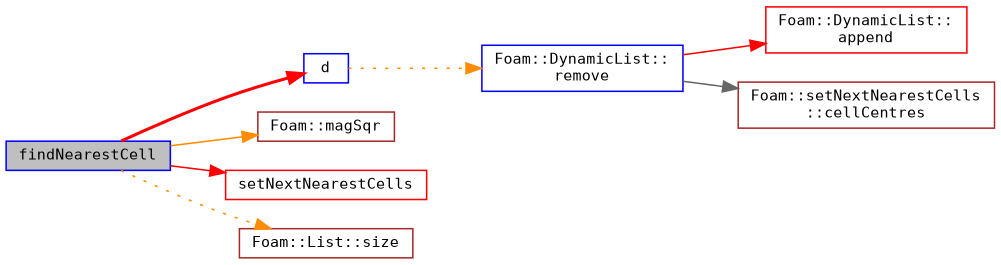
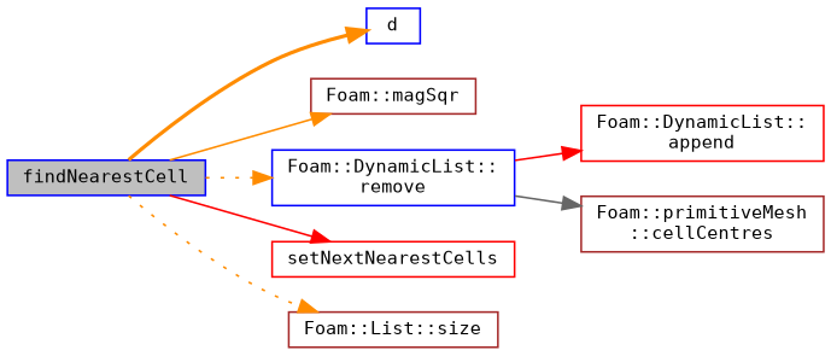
  digraph {
    fontname="DejaVu Sans Mono"
    rankdir=LR
    node [color=blue fontname="DejaVu Sans Mono" fontsize=10 shape=record]
    edge [color=darkorange fontname="DejaVu Sans Mono" fontsize=10 labelfontname=FreeSans labelfontsize=10 style=solid]
    n1 [fillcolor=grey75 fontcolor=black height=0.2 label=findNearestCell style=filled width=0.4]
    n2 [height=0.2 label=d width=0.4]
    n3 [color=brown height=0.2 label="Foam::magSqr" width=0.4]
    n4 [height=0.2 label="Foam::DynamicList::\lremove" width=0.4]
    n5 [color=red height=0.2 label=setNextNearestCells width=0.4]
    n6 [color=brown height=0.2 label="Foam::List::size" width=0.4]
    n7 [color=red height=0.2 label="Foam::DynamicList::\lappend" width=0.4]
-   n8 [color=brown height=0.2 label="Foam::setNextNearestCells\l::cellCentres" width=0.4]
-   n1 -> n2 [color=red style=bold]
+   n8 [color=brown height=0.2 label="Foam::primitiveMesh\l::cellCentres" width=0.4]
+   n1 -> n2 [style=bold]
    n1 -> n3
-   n2 -> n4 [style=dotted]
+   n1 -> n4 [style=dotted]
    n1 -> n5 [color=red]
    n1 -> n6 [style=dotted]
    n4 -> n7 [color=red]
    n4 -> n8 [color=gray40]
  }
